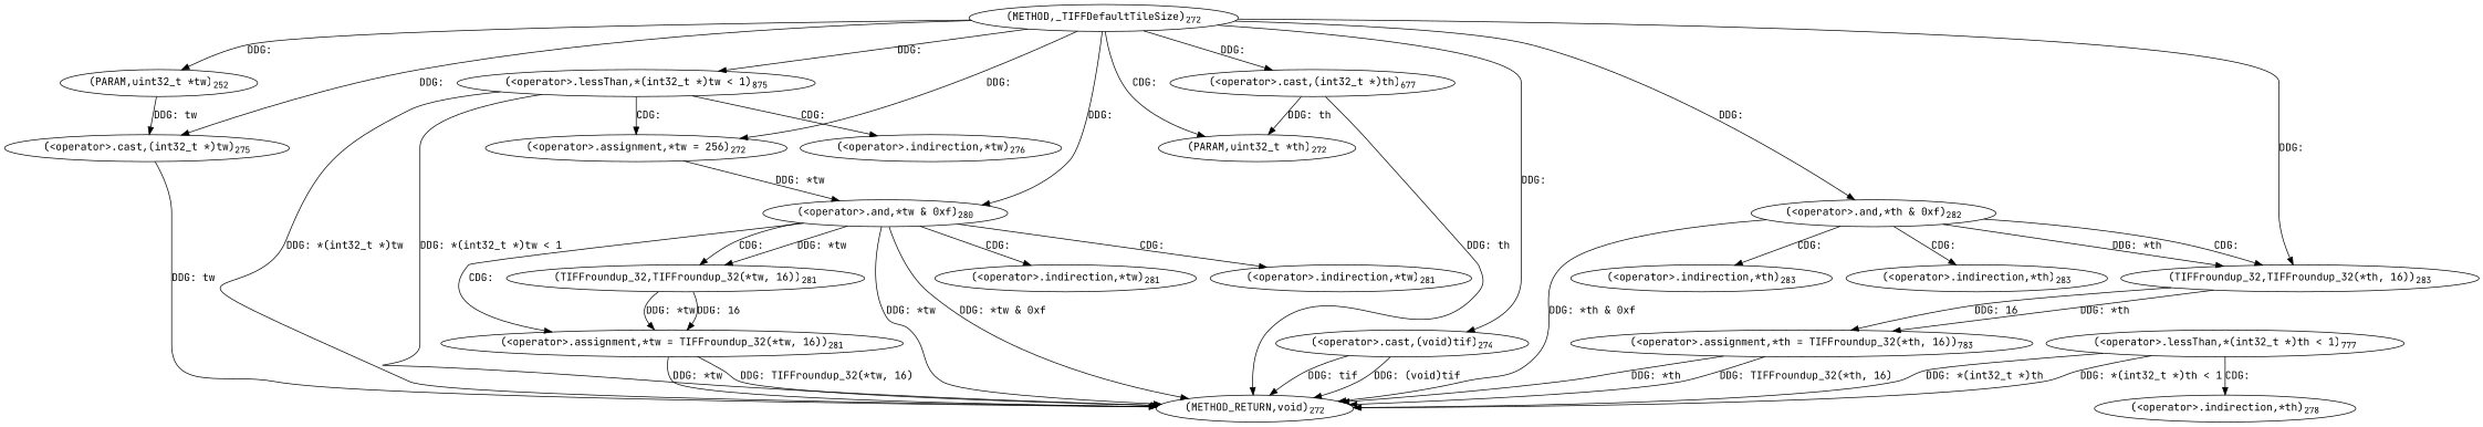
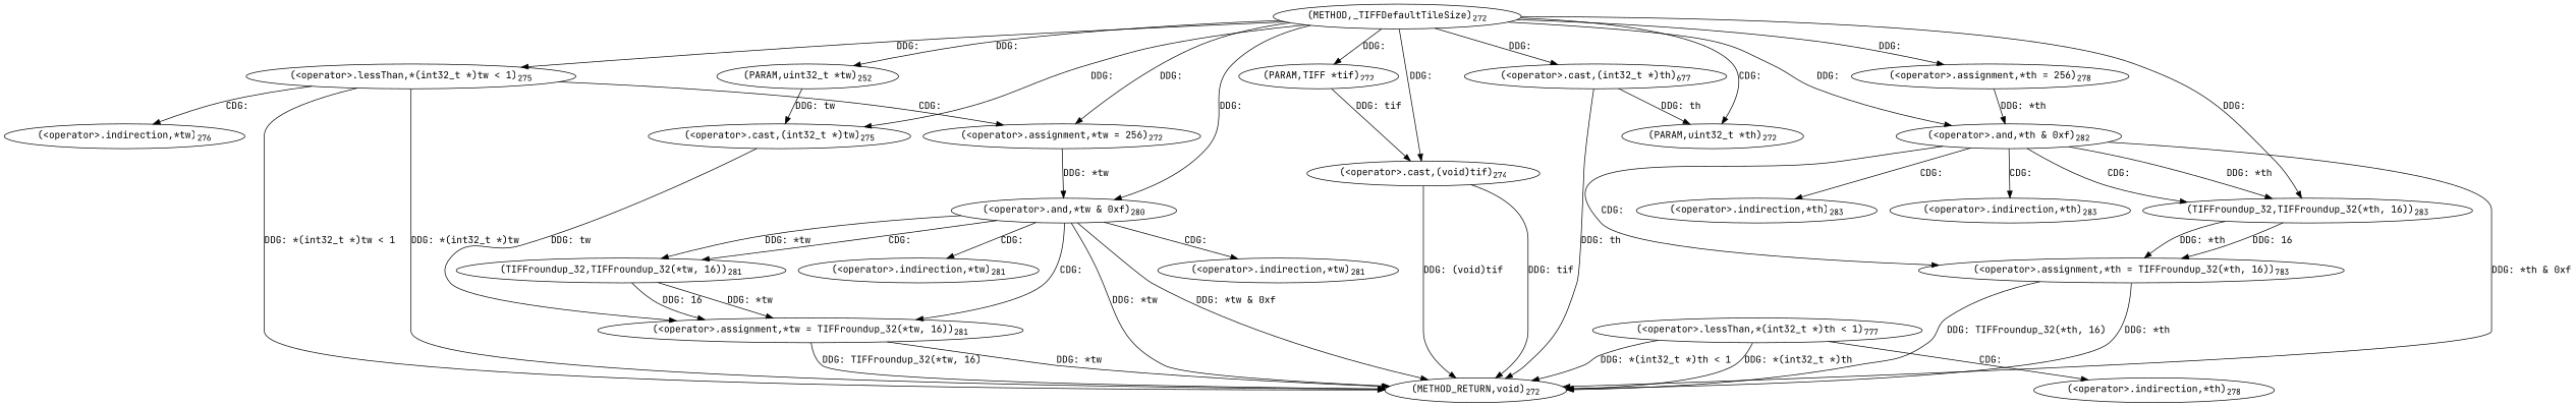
  digraph {
    fontname="JetBrains Mono"
    node [fontname="JetBrains Mono"]
    edge [fontname="JetBrains Mono"]
    n1 [label=<(METHOD,_TIFFDefaultTileSize)<SUB>272</SUB>>]
+   n2 [label=<(PARAM,TIFF *tif)<SUB>272</SUB>>]
    n3 [label=<(PARAM,uint32_t *tw)<SUB>252</SUB>>]
    n4 [label=<(PARAM,uint32_t *th)<SUB>272</SUB>>]
    n5 [label=<(&lt;operator&gt;.cast,(void)tif)<SUB>274</SUB>>]
-   n6 [label=<(&lt;operator&gt;.lessThan,*(int32_t *)tw &lt; 1)<SUB>875</SUB>>]
+   n6 [label=<(&lt;operator&gt;.lessThan,*(int32_t *)tw &lt; 1)<SUB>275</SUB>>]
    n7 [label=<(&lt;operator&gt;.and,*tw &amp; 0xf)<SUB>280</SUB>>]
    n8 [label=<(&lt;operator&gt;.and,*th &amp; 0xf)<SUB>282</SUB>>]
    n9 [label=<(&lt;operator&gt;.assignment,*tw = 256)<SUB>272</SUB>>]
+   n10 [label=<(&lt;operator&gt;.assignment,*th = 256)<SUB>278</SUB>>]
    n11 [label=<(&lt;operator&gt;.cast,(int32_t *)tw)<SUB>275</SUB>>]
    n12 [label=<(&lt;operator&gt;.cast,(int32_t *)th)<SUB>677</SUB>>]
    n13 [label=<(TIFFroundup_32,TIFFroundup_32(*th, 16))<SUB>283</SUB>>]
    n14 [label=<(METHOD_RETURN,void)<SUB>272</SUB>>]
    n15 [label=<(&lt;operator&gt;.indirection,*tw)<SUB>276</SUB>>]
    n16 [label=<(&lt;operator&gt;.lessThan,*(int32_t *)th &lt; 1)<SUB>777</SUB>>]
    n17 [label=<(&lt;operator&gt;.indirection,*th)<SUB>278</SUB>>]
    n18 [label=<(TIFFroundup_32,TIFFroundup_32(*tw, 16))<SUB>281</SUB>>]
    n19 [label=<(&lt;operator&gt;.assignment,*tw = TIFFroundup_32(*tw, 16))<SUB>281</SUB>>]
    n20 [label=<(&lt;operator&gt;.indirection,*tw)<SUB>281</SUB>>]
    n21 [label=<(&lt;operator&gt;.indirection,*tw)<SUB>281</SUB>>]
    n22 [label=<(&lt;operator&gt;.assignment,*th = TIFFroundup_32(*th, 16))<SUB>783</SUB>>]
    n23 [label=<(&lt;operator&gt;.indirection,*th)<SUB>283</SUB>>]
    n24 [label=<(&lt;operator&gt;.indirection,*th)<SUB>283</SUB>>]
+   n1 -> n2 [label="DDG: "]
    n1 -> n3 [label="DDG: "]
    n1 -> n4 [label="CDG: "]
    n1 -> n5 [label="DDG: "]
    n1 -> n6 [label="DDG: "]
    n1 -> n7 [label="DDG: "]
    n1 -> n8 [label="DDG: "]
    n1 -> n9 [label="DDG: "]
+   n1 -> n10 [label="DDG: "]
    n1 -> n11 [label="DDG: "]
    n1 -> n12 [label="DDG: "]
    n1 -> n13 [label="DDG: "]
+   n2 -> n5 [label="DDG: tif"]
    n3 -> n11 [label="DDG: tw"]
    n5 -> n14 [label="DDG: tif"]
    n5 -> n14 [label="DDG: (void)tif"]
    n6 -> n9 [label="CDG: "]
    n6 -> n14 [label="DDG: *(int32_t *)tw"]
    n6 -> n14 [label="DDG: *(int32_t *)tw &lt; 1"]
    n6 -> n15 [label="CDG: "]
    n7 -> n14 [label="DDG: *tw"]
    n7 -> n14 [label="DDG: *tw &amp; 0xf"]
    n7 -> n18 [label="DDG: *tw"]
    n7 -> n18 [label="CDG: "]
    n7 -> n19 [label="CDG: "]
    n7 -> n20 [label="CDG: "]
    n7 -> n21 [label="CDG: "]
    n8 -> n13 [label="DDG: *th"]
    n8 -> n13 [label="CDG: "]
    n8 -> n14 [label="DDG: *th &amp; 0xf"]
+   n8 -> n22 [label="CDG: "]
    n8 -> n23 [label="CDG: "]
    n8 -> n24 [label="CDG: "]
    n9 -> n7 [label="DDG: *tw"]
-   n11 -> n14 [label="DDG: tw"]
+   n10 -> n8 [label="DDG: *th"]
+   n11 -> n19 [label="DDG: tw"]
    n12 -> n4 [label="DDG: th"]
    n12 -> n14 [label="DDG: th"]
    n13 -> n22 [label="DDG: *th"]
    n13 -> n22 [label="DDG: 16"]
    n16 -> n14 [label="DDG: *(int32_t *)th"]
    n16 -> n14 [label="DDG: *(int32_t *)th &lt; 1"]
    n16 -> n17 [label="CDG: "]
    n18 -> n19 [label="DDG: *tw"]
    n18 -> n19 [label="DDG: 16"]
    n19 -> n14 [label="DDG: *tw"]
    n19 -> n14 [label="DDG: TIFFroundup_32(*tw, 16)"]
    n22 -> n14 [label="DDG: *th"]
    n22 -> n14 [label="DDG: TIFFroundup_32(*th, 16)"]
  }
